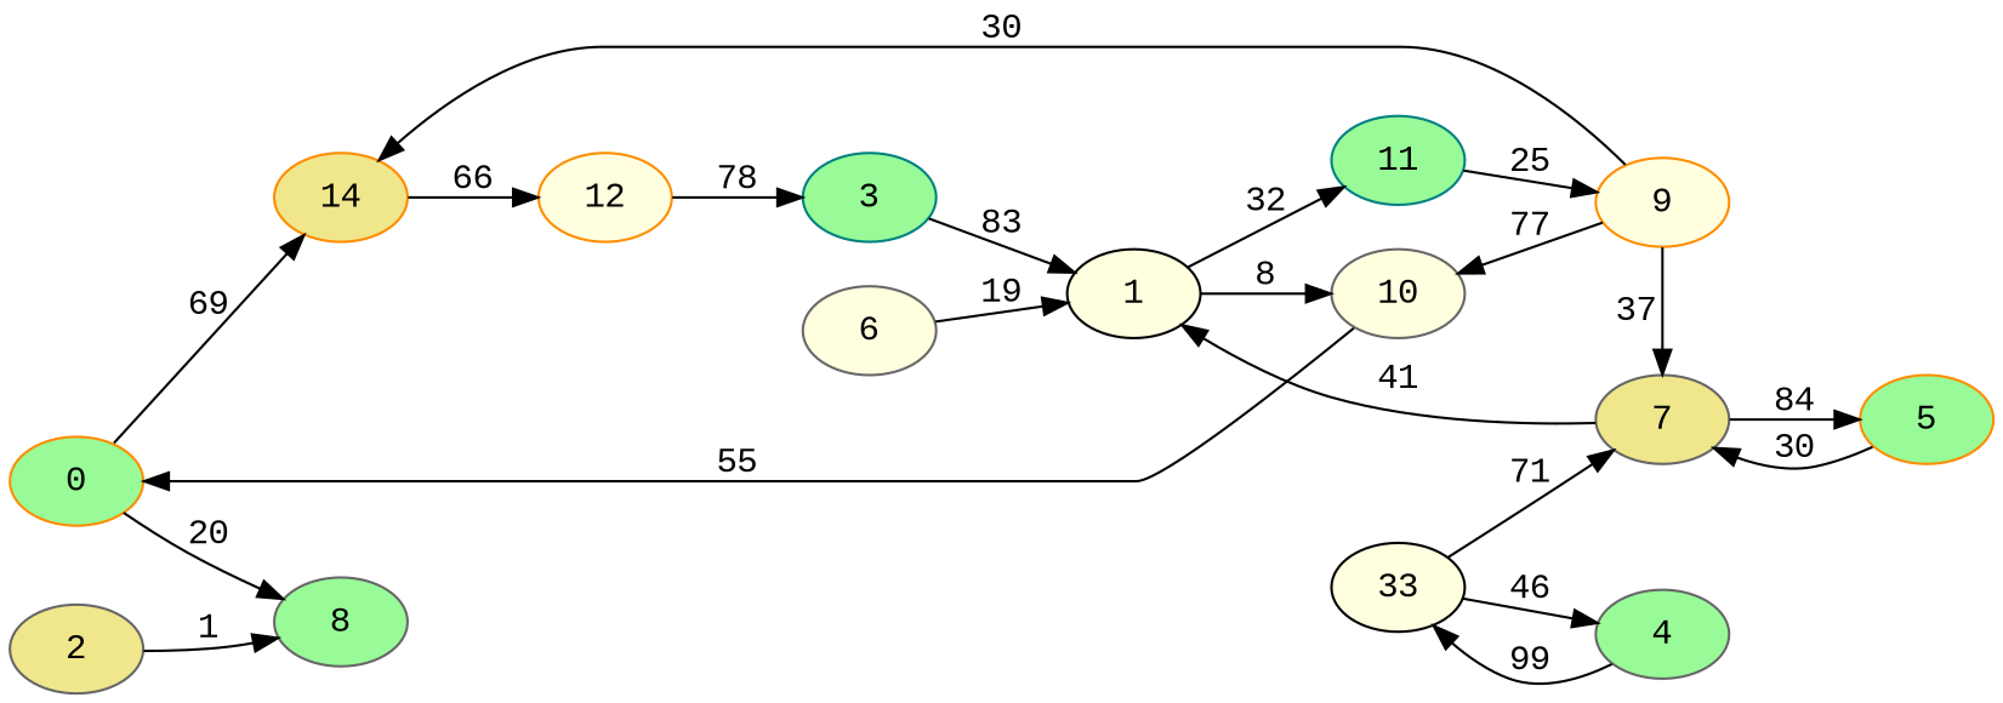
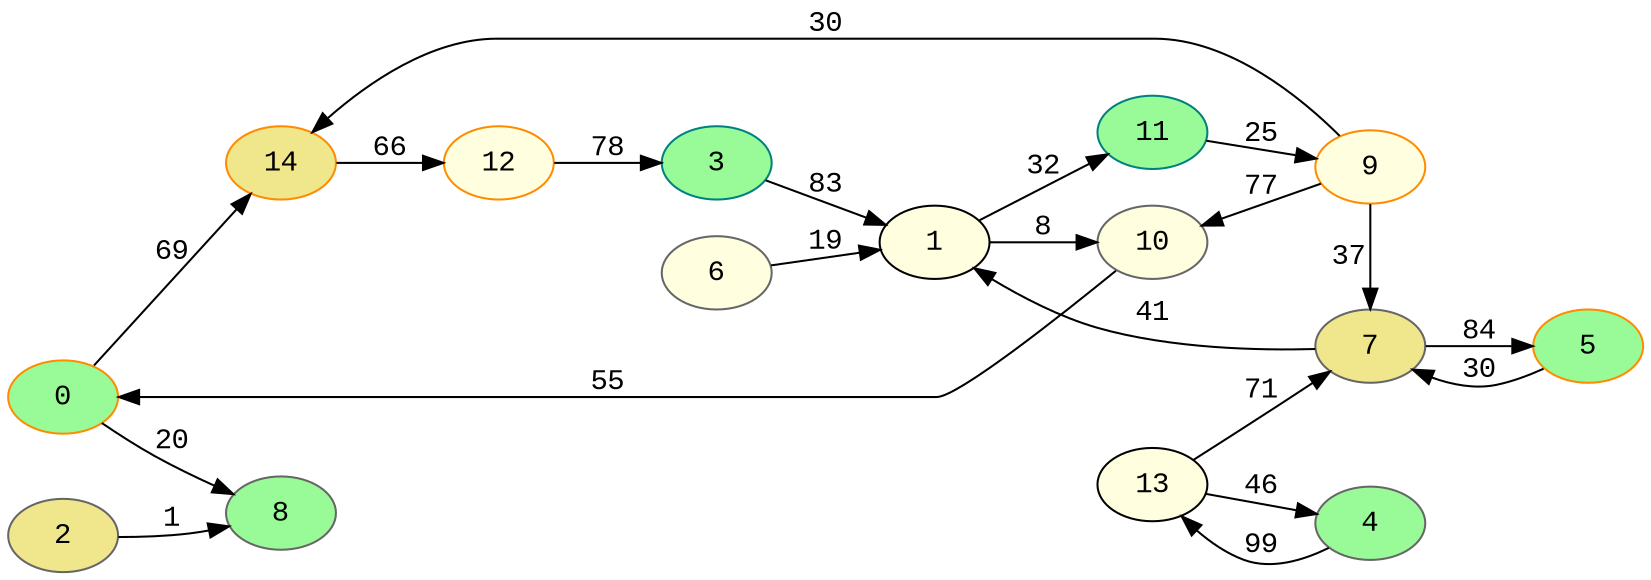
  digraph {
    fontname="Liberation Mono"
    rankdir=LR
    ranksep=equally
    node [color=gray40 fillcolor=palegreen fontname="Liberation Mono" style=filled]
    edge [fontname="Liberation Mono"]
    0 [color=darkorange]
    14 [color=darkorange fillcolor=khaki]
    8
    12 [color=darkorange fillcolor=lightyellow]
    3 [color=teal]
    1 [color=black fillcolor=lightyellow]
    10 [fillcolor=lightyellow]
    11 [color=teal]
    7 [fillcolor=khaki]
    9 [color=darkorange fillcolor=lightyellow]
    5 [color=darkorange]
    2 [fillcolor=khaki]
    4
-   13 [color=black fillcolor=lightyellow label=33]
+   13 [color=black fillcolor=lightyellow]
    6 [fillcolor=lightyellow]
    subgraph sub_1 {
      rank=same
      0
    }
    subgraph sub_2 {
      rank=same
      14
      8
    }
    subgraph sub_3 {
      rank=same
      12
    }
    subgraph sub_4 {
      rank=same
      3
    }
    subgraph sub_5 {
      rank=same
      1
    }
    subgraph sub_6 {
      rank=same
      10
      11
    }
    subgraph sub_7 {
      rank=same
      7
      9
    }
    subgraph sub_8 {
      rank=same
      5
    }
    subgraph sub_9 {
      rank=same
    }
    subgraph sub_10 {
      rank=same
      2
    }
    subgraph sub_11 {
      rank=same
    }
    subgraph sub_12 {
      rank=same
      4
    }
    subgraph sub_13 {
      rank=same
      13
    }
    subgraph sub_14 {
      rank=same
    }
    subgraph sub_15 {
      rank=same
      6
    }
    subgraph sub_16 {
      rank=same
    }
    0 -> 14 [label=69]
    0 -> 8 [label=20]
    14 -> 12 [label=66]
    12 -> 3 [label=78]
    3 -> 1 [label=83]
    1 -> 10 [label=8]
    1 -> 11 [label=32]
    10 -> 0 [label=55]
    11 -> 9 [label=25]
    7 -> 1 [label=41]
    7 -> 5 [label=84]
    9 -> 14 [label=30]
    9 -> 10 [label=77]
    9 -> 7 [label=37]
    5 -> 7 [label=30]
    2 -> 8 [label=1]
    4 -> 13 [label=99]
    13 -> 7 [label=71]
    13 -> 4 [label=46]
    6 -> 1 [label=19]
  }
